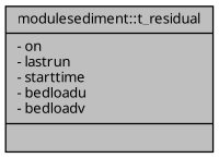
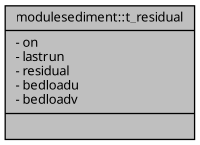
  digraph {
    fontname="Noto Sans"
-   n1 [color=black fillcolor=grey75 fontcolor=black fontname="Noto Sans" fontsize=10 height=0.2 label="{modulesediment::t_residual\n|- on\l- lastrun\l- starttime\l- bedloadu\l- bedloadv\l|}" shape=record style=filled width=0.4]
+   n1 [color=black fillcolor=grey75 fontcolor=black fontname="Noto Sans" fontsize=10 height=0.2 label="{modulesediment::t_residual\n|- on\l- lastrun\l- residual\l- bedloadu\l- bedloadv\l|}" shape=record style=filled width=0.4]
  }
